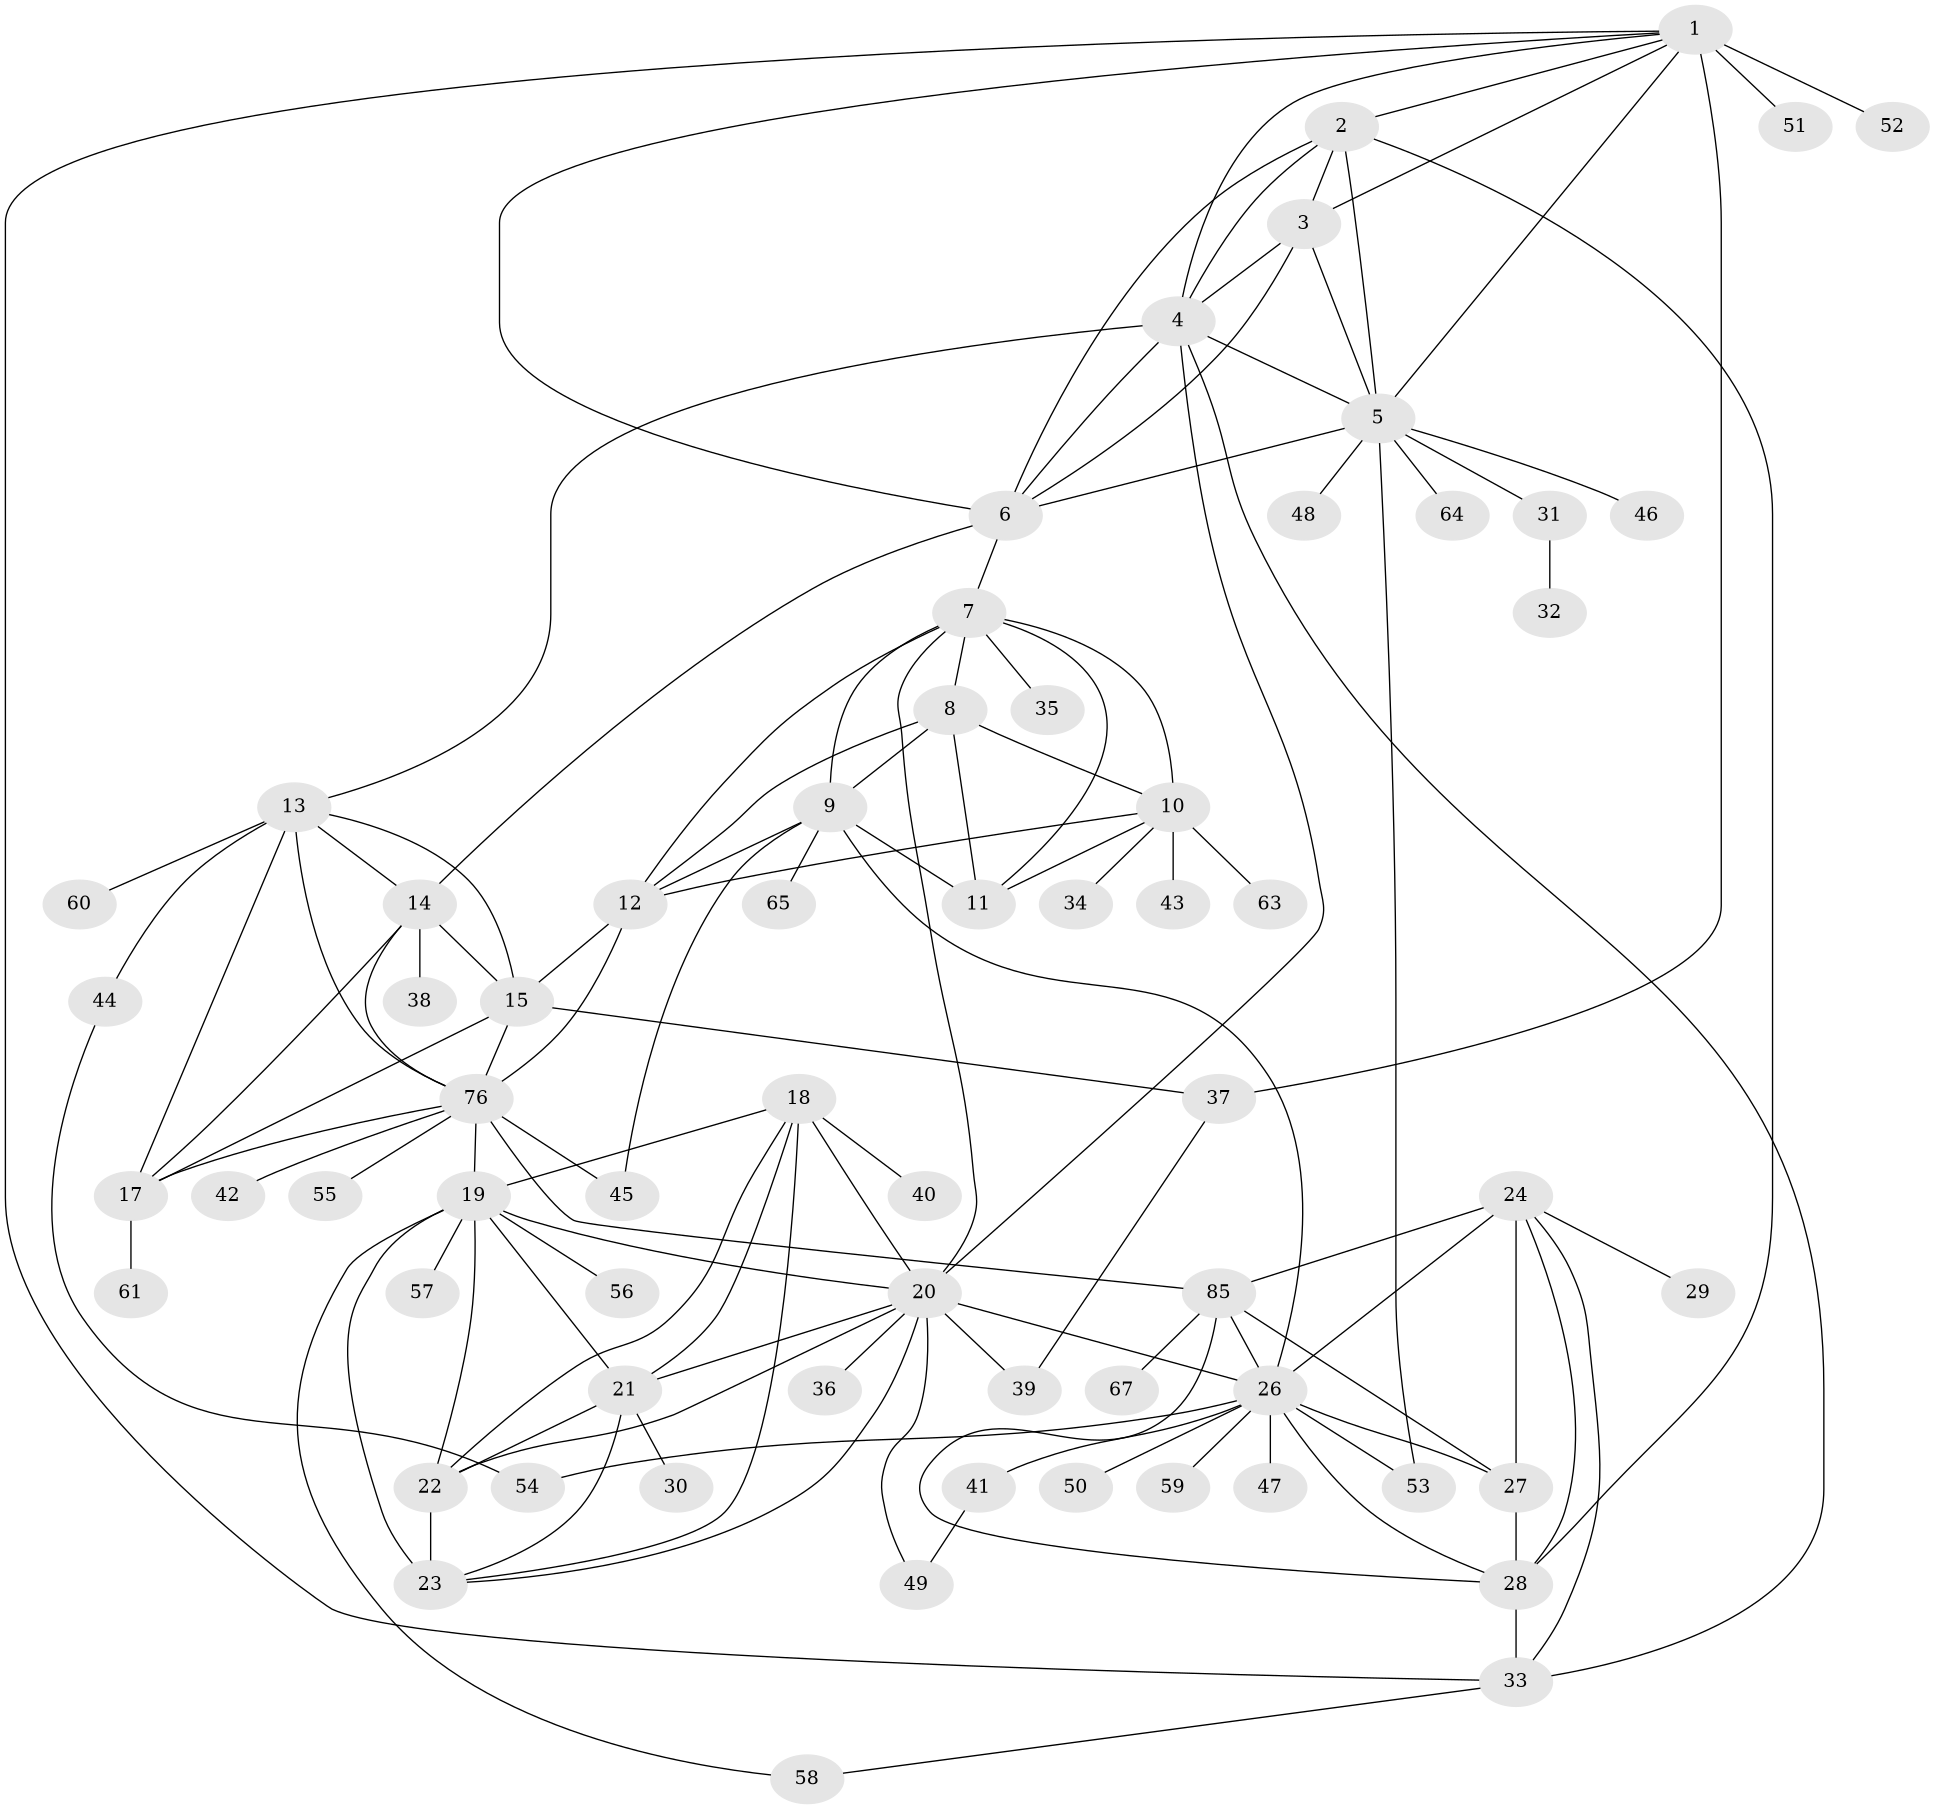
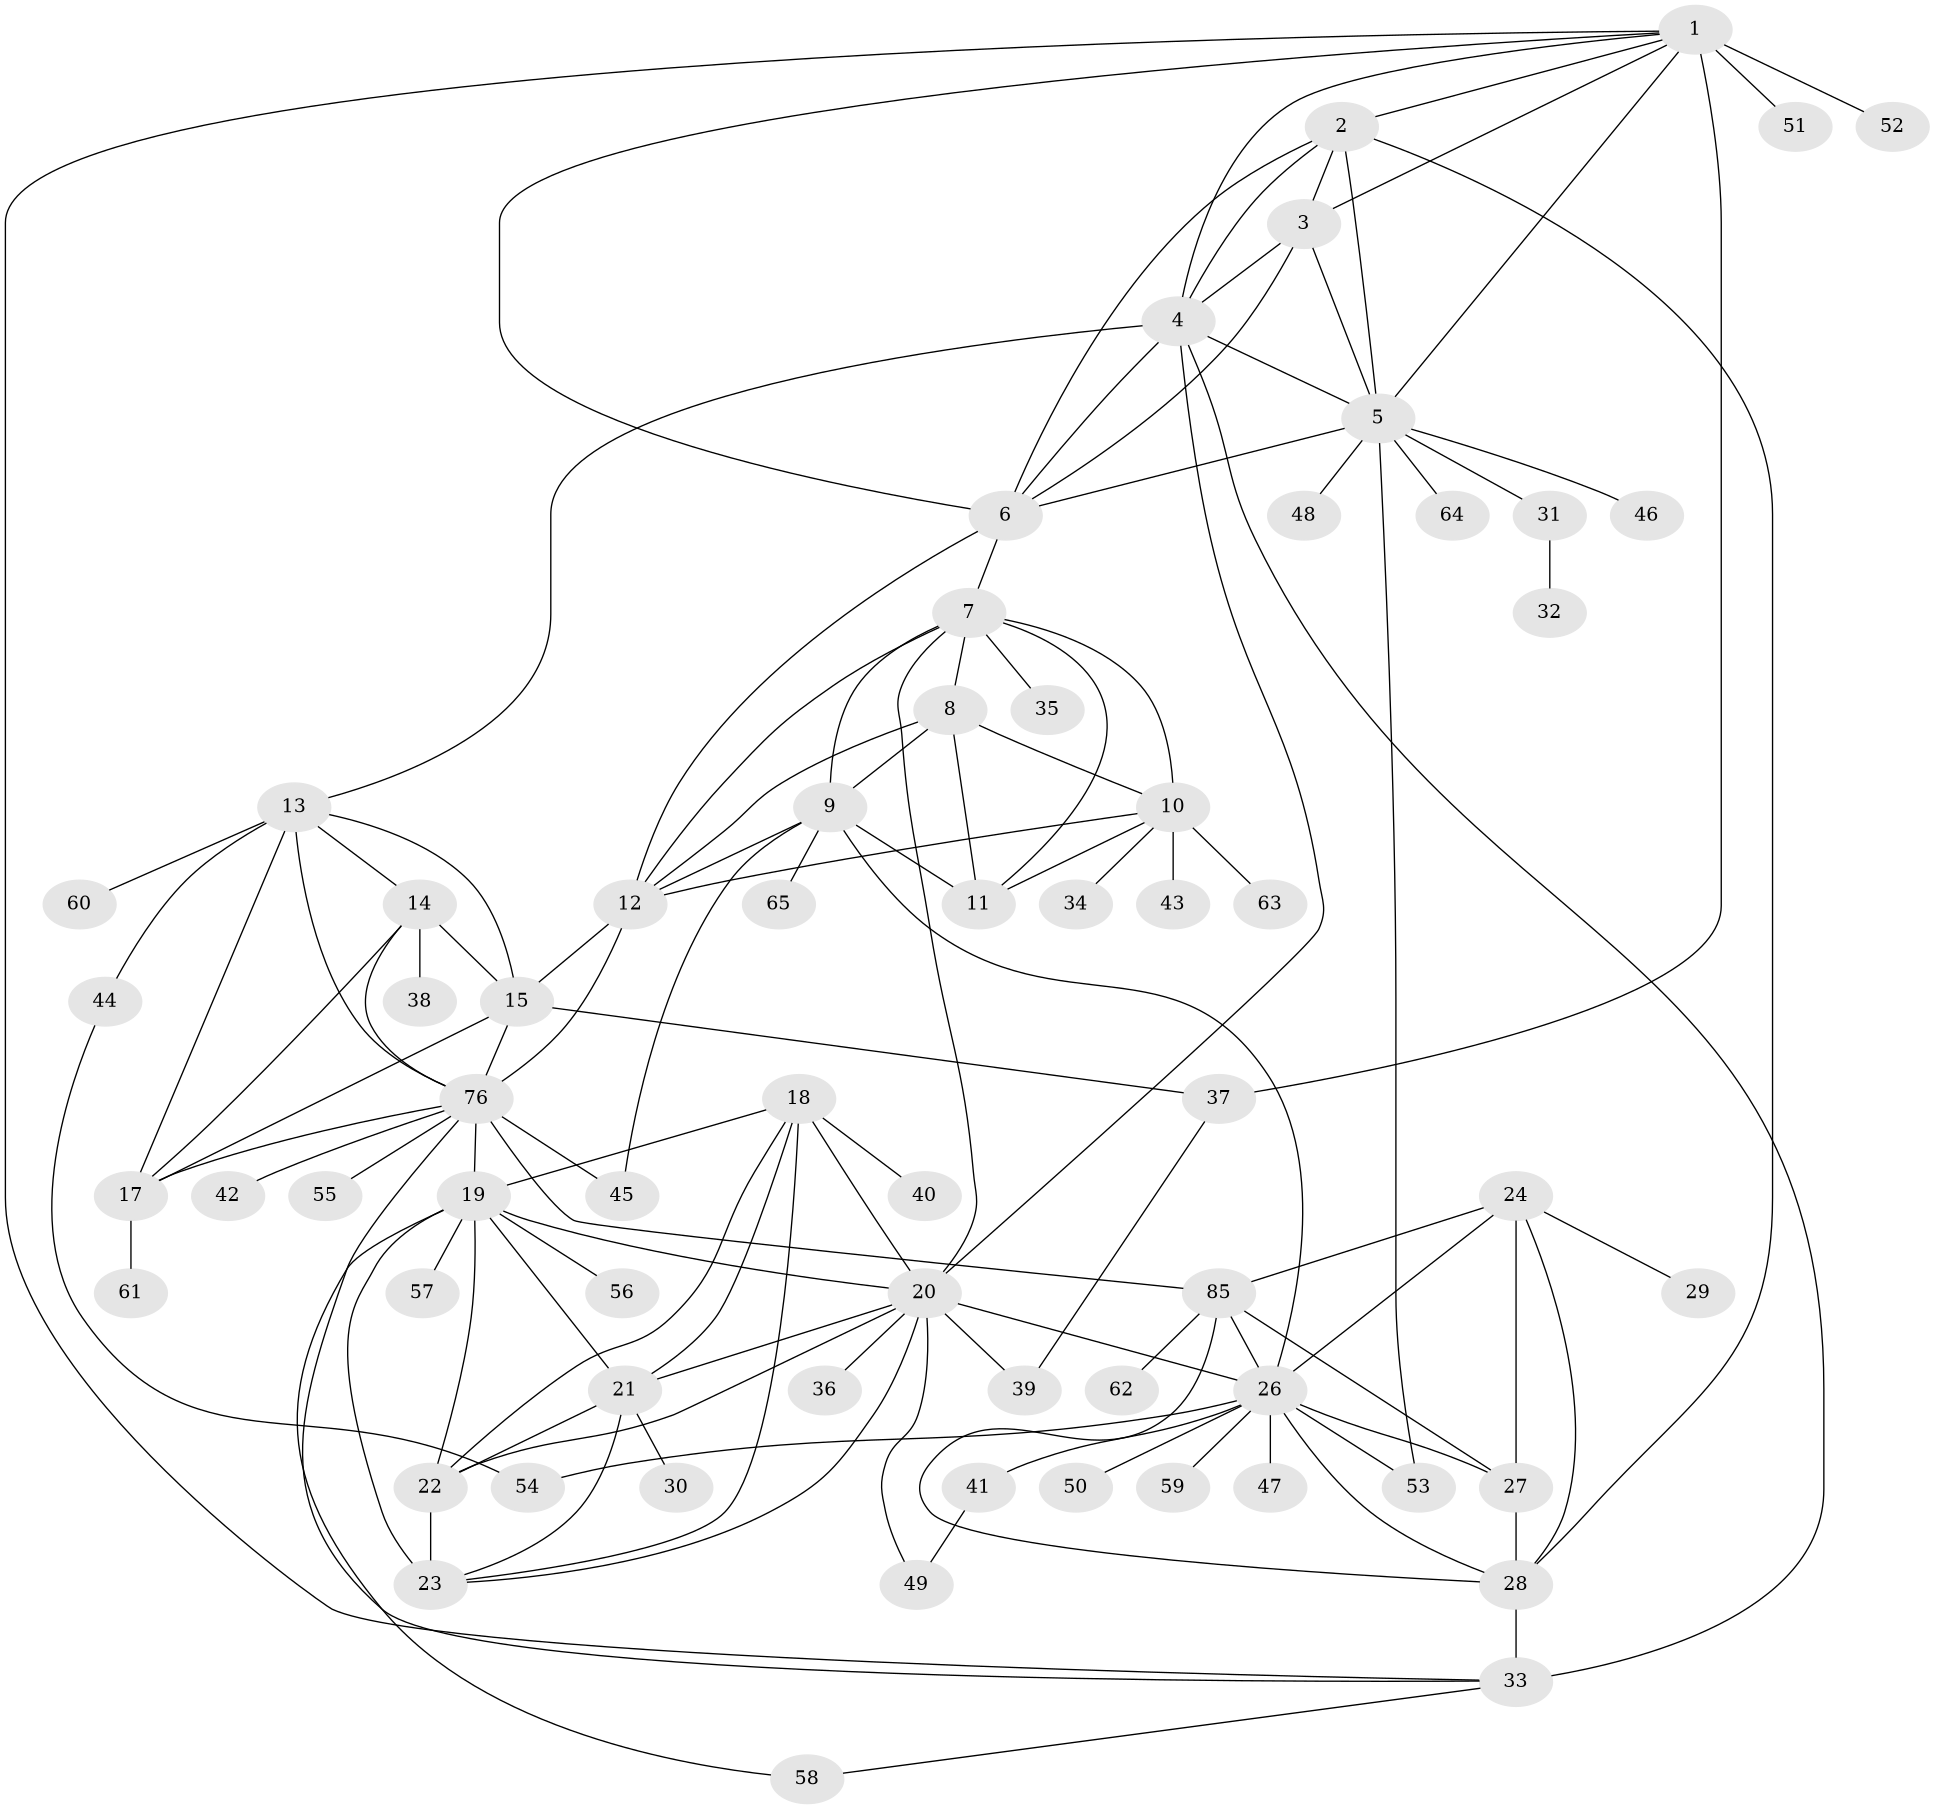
  graph {
    node [color=gray90 style=filled]
    edge [weight=1.0]
    1
    2
    3
    4
    5
    6
    33
    37
    51
    52
    28
    13
    20
    31
    46
    48
    53
    64
    7
    12
    58
    39
    15
    n24 [label=76]
    14
    17
    44
    60
    26
    21
    22
    23
    36
    49
    32
    8
    9
    10
    11
    35
    45
    65
    34
    43
    63
    27
    41
    47
    50
    54
    59
    19
    n53 [label=85]
    42
    55
    38
    61
    56
    57
-   62 [label=67]
+   62
    18
    40
    30
    24
    29
    1 -- 2
    1 -- 3
    1 -- 4
    1 -- 5
    1 -- 6
    1 -- 33
    1 -- 37 [weight=4.0]
    1 -- 51
    1 -- 52
    2 -- 3
    2 -- 4
    2 -- 5
    2 -- 6
    2 -- 28
    3 -- 4
    3 -- 5
    3 -- 6
    4 -- 5
    4 -- 6
    4 -- 33
    4 -- 13
    4 -- 20
    5 -- 6
    5 -- 31
    5 -- 46
    5 -- 48
    5 -- 53
    5 -- 64
    6 -- 7
-   6 -- 14
+   6 -- 12
    33 -- 58
    37 -- 39
    28 -- 33 [weight=5.0]
    13 -- 15 [weight=2.0]
    13 -- n24
    13 -- 14
    13 -- 17
    13 -- 44
    13 -- 60 [weight=2.0]
    20 -- 39 [weight=2.0]
    20 -- 26
    20 -- 21
    20 -- 22
    20 -- 23
    20 -- 36
    20 -- 49
    31 -- 32
    7 -- 20
    7 -- 12
    7 -- 8
    7 -- 9
    7 -- 10
    7 -- 11
    7 -- 35
    12 -- 15
    12 -- n24
    15 -- 37
    15 -- n24 [weight=2.0]
    15 -- 17 [weight=2.0]
-   24 -- 33
+   n24 -- 33
    n24 -- 17
    n24 -- 45 [weight=3.0]
    n24 -- 19
    n24 -- n53
    n24 -- 42
    n24 -- 55
    14 -- 15 [weight=2.0]
    14 -- n24
    14 -- 17
    14 -- 38 [weight=2.0]
    17 -- 61 [weight=2.0]
    44 -- 54
    26 -- 28
    26 -- 53
    26 -- 27
    26 -- 41
    26 -- 47
    26 -- 50
    26 -- 54
    26 -- 59
    21 -- 22
    21 -- 23
    21 -- 30
    22 -- 23 [weight=3.0]
    8 -- 12 [weight=2.0]
    8 -- 9
    8 -- 10
    8 -- 11
    9 -- 12
    9 -- 26
    9 -- 11
    9 -- 45
    9 -- 65
    10 -- 12
    10 -- 11
    10 -- 34
    10 -- 43 [weight=4.0]
    10 -- 63
    27 -- 28
    41 -- 49
    19 -- 20
    19 -- 58
    19 -- 21
    19 -- 22
    19 -- 23
    19 -- 56
    19 -- 57
    n53 -- 28
    n53 -- 26
    n53 -- 27
    n53 -- 62
    18 -- 20
    18 -- 21
    18 -- 22
    18 -- 23
    18 -- 19
    18 -- 40 [weight=2.0]
    24 -- 28 [weight=2.0]
    24 -- 26 [weight=2.0]
    24 -- 27 [weight=3.0]
    24 -- n53 [weight=2.0]
    24 -- 29
  }
